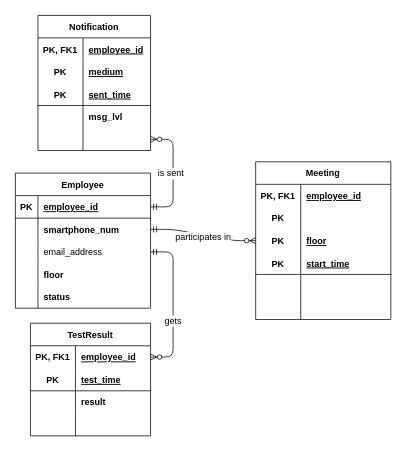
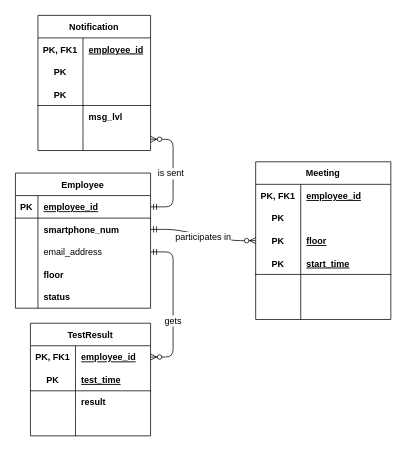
  <mxCell id="0" />
  <mxCell id="1" parent="0" />
  <mxCell id="2" value="Employee" style="shape=table;startSize=30;container=1;collapsible=1;childLayout=tableLayout;fixedRows=1;rowLines=0;fontStyle=1;align=center;resizeLast=1;" vertex="1" parent="1"><mxGeometry x="20" y="230" width="180" height="180" as="geometry" /></mxCell>
  <mxCell id="3" value="" style="shape=partialRectangle;collapsible=0;dropTarget=0;pointerEvents=0;fillColor=none;top=0;left=0;bottom=1;right=0;points=[[0,0.5],[1,0.5]];portConstraint=eastwest;" vertex="1" parent="2"><mxGeometry y="30" width="180" height="30" as="geometry" /></mxCell>
  <mxCell id="4" value="PK" style="shape=partialRectangle;connectable=0;fillColor=none;top=0;left=0;bottom=0;right=0;fontStyle=1;overflow=hidden;" vertex="1" parent="3"><mxGeometry width="30" height="30" as="geometry" /></mxCell>
  <mxCell id="5" value="employee_id" style="shape=partialRectangle;connectable=0;fillColor=none;top=0;left=0;bottom=0;right=0;align=left;spacingLeft=6;fontStyle=5;overflow=hidden;" vertex="1" parent="3"><mxGeometry x="30" width="150" height="30" as="geometry" /></mxCell>
  <mxCell id="6" value="" style="shape=partialRectangle;collapsible=0;dropTarget=0;pointerEvents=0;fillColor=none;top=0;left=0;bottom=0;right=0;points=[[0,0.5],[1,0.5]];portConstraint=eastwest;" vertex="1" parent="2"><mxGeometry y="60" width="180" height="30" as="geometry" /></mxCell>
  <mxCell id="7" value="" style="shape=partialRectangle;connectable=0;fillColor=none;top=0;left=0;bottom=0;right=0;editable=1;overflow=hidden;" vertex="1" parent="6"><mxGeometry width="30" height="30" as="geometry" /></mxCell>
  <mxCell id="8" value="smartphone_num" style="shape=partialRectangle;connectable=0;fillColor=none;top=0;left=0;bottom=0;right=0;align=left;spacingLeft=6;overflow=hidden;fontStyle=1" vertex="1" parent="6"><mxGeometry x="30" width="150" height="30" as="geometry" /></mxCell>
  <mxCell id="9" value="" style="shape=partialRectangle;collapsible=0;dropTarget=0;pointerEvents=0;fillColor=none;top=0;left=0;bottom=0;right=0;points=[[0,0.5],[1,0.5]];portConstraint=eastwest;" vertex="1" parent="2"><mxGeometry y="90" width="180" height="30" as="geometry" /></mxCell>
  <mxCell id="10" value="" style="shape=partialRectangle;connectable=0;fillColor=none;top=0;left=0;bottom=0;right=0;editable=1;overflow=hidden;" vertex="1" parent="9"><mxGeometry width="30" height="30" as="geometry" /></mxCell>
  <mxCell id="11" value="email_address" style="shape=partialRectangle;connectable=0;fillColor=none;top=0;left=0;bottom=0;right=0;align=left;spacingLeft=6;overflow=hidden;" vertex="1" parent="9"><mxGeometry x="30" width="150" height="30" as="geometry" /></mxCell>
  <mxCell id="12" style="shape=partialRectangle;collapsible=0;dropTarget=0;pointerEvents=0;fillColor=none;top=0;left=0;bottom=0;right=0;points=[[0,0.5],[1,0.5]];portConstraint=eastwest;" vertex="1" parent="2"><mxGeometry y="120" width="180" height="30" as="geometry" /></mxCell>
  <mxCell id="13" style="shape=partialRectangle;connectable=0;fillColor=none;top=0;left=0;bottom=0;right=0;editable=1;overflow=hidden;" vertex="1" parent="12"><mxGeometry width="30" height="30" as="geometry" /></mxCell>
  <mxCell id="14" value="floor" style="shape=partialRectangle;connectable=0;fillColor=none;top=0;left=0;bottom=0;right=0;align=left;spacingLeft=6;overflow=hidden;fontStyle=1" vertex="1" parent="12"><mxGeometry x="30" width="150" height="30" as="geometry" /></mxCell>
  <mxCell id="15" style="shape=partialRectangle;collapsible=0;dropTarget=0;pointerEvents=0;fillColor=none;top=0;left=0;bottom=0;right=0;points=[[0,0.5],[1,0.5]];portConstraint=eastwest;" vertex="1" parent="2"><mxGeometry y="150" width="180" height="30" as="geometry" /></mxCell>
  <mxCell id="16" style="shape=partialRectangle;connectable=0;fillColor=none;top=0;left=0;bottom=0;right=0;editable=1;overflow=hidden;" vertex="1" parent="15"><mxGeometry width="30" height="30" as="geometry" /></mxCell>
  <mxCell id="17" value="status" style="shape=partialRectangle;connectable=0;fillColor=none;top=0;left=0;bottom=0;right=0;align=left;spacingLeft=6;overflow=hidden;fontStyle=1" vertex="1" parent="15"><mxGeometry x="30" width="150" height="30" as="geometry" /></mxCell>
  <mxCell id="18" value="Meeting" style="shape=table;startSize=30;container=1;collapsible=1;childLayout=tableLayout;fixedRows=1;rowLines=0;fontStyle=1;align=center;resizeLast=1;" vertex="1" parent="1"><mxGeometry x="340" y="215" width="180" height="210" as="geometry" /></mxCell>
  <mxCell id="19" style="shape=partialRectangle;collapsible=0;dropTarget=0;pointerEvents=0;fillColor=none;top=0;left=0;bottom=0;right=0;points=[[0,0.5],[1,0.5]];portConstraint=eastwest;" vertex="1" parent="18"><mxGeometry y="30" width="180" height="30" as="geometry" /></mxCell>
  <mxCell id="20" value="PK, FK1" style="shape=partialRectangle;connectable=0;fillColor=none;top=0;left=0;bottom=0;right=0;fontStyle=1;overflow=hidden;" vertex="1" parent="19"><mxGeometry width="60" height="30" as="geometry" /></mxCell>
  <mxCell id="21" value="employee_id" style="shape=partialRectangle;connectable=0;fillColor=none;top=0;left=0;bottom=0;right=0;align=left;spacingLeft=6;fontStyle=5;overflow=hidden;" vertex="1" parent="19"><mxGeometry x="60" width="120" height="30" as="geometry" /></mxCell>
  <mxCell id="22" style="shape=partialRectangle;collapsible=0;dropTarget=0;pointerEvents=0;fillColor=none;top=0;left=0;bottom=0;right=0;points=[[0,0.5],[1,0.5]];portConstraint=eastwest;" vertex="1" parent="18"><mxGeometry y="60" width="180" height="30" as="geometry" /></mxCell>
  <mxCell id="23" value="PK" style="shape=partialRectangle;connectable=0;fillColor=none;top=0;left=0;bottom=0;right=0;fontStyle=1;overflow=hidden;" vertex="1" parent="22"><mxGeometry width="60" height="30" as="geometry" /></mxCell>
  <mxCell id="24" value="" style="shape=partialRectangle;collapsible=0;dropTarget=0;pointerEvents=0;fillColor=none;top=0;left=0;bottom=0;right=0;points=[[0,0.5],[1,0.5]];portConstraint=eastwest;" vertex="1" parent="18"><mxGeometry y="90" width="180" height="30" as="geometry" /></mxCell>
  <mxCell id="25" value="PK" style="shape=partialRectangle;connectable=0;fillColor=none;top=0;left=0;bottom=0;right=0;fontStyle=1;overflow=hidden;" vertex="1" parent="24"><mxGeometry width="60" height="30" as="geometry" /></mxCell>
  <mxCell id="26" value="floor" style="shape=partialRectangle;connectable=0;fillColor=none;top=0;left=0;bottom=0;right=0;align=left;spacingLeft=6;fontStyle=5;overflow=hidden;" vertex="1" parent="24"><mxGeometry x="60" width="120" height="30" as="geometry" /></mxCell>
  <mxCell id="27" value="" style="shape=partialRectangle;collapsible=0;dropTarget=0;pointerEvents=0;fillColor=none;top=0;left=0;bottom=1;right=0;points=[[0,0.5],[1,0.5]];portConstraint=eastwest;" vertex="1" parent="18"><mxGeometry y="120" width="180" height="30" as="geometry" /></mxCell>
  <mxCell id="28" value="PK" style="shape=partialRectangle;connectable=0;fillColor=none;top=0;left=0;bottom=0;right=0;fontStyle=1;overflow=hidden;" vertex="1" parent="27"><mxGeometry width="60" height="30" as="geometry" /></mxCell>
  <mxCell id="29" value="start_time" style="shape=partialRectangle;connectable=0;fillColor=none;top=0;left=0;bottom=0;right=0;align=left;spacingLeft=6;fontStyle=5;overflow=hidden;" vertex="1" parent="27"><mxGeometry x="60" width="120" height="30" as="geometry" /></mxCell>
  <mxCell id="30" value="" style="shape=partialRectangle;collapsible=0;dropTarget=0;pointerEvents=0;fillColor=none;top=0;left=0;bottom=0;right=0;points=[[0,0.5],[1,0.5]];portConstraint=eastwest;" vertex="1" parent="18"><mxGeometry y="150" width="180" height="30" as="geometry" /></mxCell>
  <mxCell id="31" value="" style="shape=partialRectangle;connectable=0;fillColor=none;top=0;left=0;bottom=0;right=0;editable=1;overflow=hidden;" vertex="1" parent="30"><mxGeometry width="60" height="30" as="geometry" /></mxCell>
  <mxCell id="32" value="" style="shape=partialRectangle;connectable=0;fillColor=none;top=0;left=0;bottom=0;right=0;align=left;spacingLeft=6;overflow=hidden;" vertex="1" parent="30"><mxGeometry x="60" width="120" height="30" as="geometry" /></mxCell>
  <mxCell id="33" value="" style="shape=partialRectangle;collapsible=0;dropTarget=0;pointerEvents=0;fillColor=none;top=0;left=0;bottom=0;right=0;points=[[0,0.5],[1,0.5]];portConstraint=eastwest;" vertex="1" parent="18"><mxGeometry y="180" width="180" height="30" as="geometry" /></mxCell>
  <mxCell id="34" value="" style="shape=partialRectangle;connectable=0;fillColor=none;top=0;left=0;bottom=0;right=0;editable=1;overflow=hidden;" vertex="1" parent="33"><mxGeometry width="60" height="30" as="geometry" /></mxCell>
  <mxCell id="35" value="" style="shape=partialRectangle;connectable=0;fillColor=none;top=0;left=0;bottom=0;right=0;align=left;spacingLeft=6;overflow=hidden;" vertex="1" parent="33"><mxGeometry x="60" width="120" height="30" as="geometry" /></mxCell>
  <mxCell id="36" value="Notification" style="shape=table;startSize=30;container=1;collapsible=1;childLayout=tableLayout;fixedRows=1;rowLines=0;fontStyle=1;align=center;resizeLast=1;" vertex="1" parent="1"><mxGeometry x="50" y="20" width="150" height="180" as="geometry" /></mxCell>
  <mxCell id="37" style="shape=partialRectangle;collapsible=0;dropTarget=0;pointerEvents=0;fillColor=none;top=0;left=0;bottom=0;right=0;points=[[0,0.5],[1,0.5]];portConstraint=eastwest;" vertex="1" parent="36"><mxGeometry y="30" width="150" height="30" as="geometry" /></mxCell>
  <mxCell id="38" value="PK, FK1" style="shape=partialRectangle;connectable=0;fillColor=none;top=0;left=0;bottom=0;right=0;fontStyle=1;overflow=hidden;" vertex="1" parent="37"><mxGeometry width="60" height="30" as="geometry" /></mxCell>
  <mxCell id="39" value="employee_id" style="shape=partialRectangle;connectable=0;fillColor=none;top=0;left=0;bottom=0;right=0;align=left;spacingLeft=6;fontStyle=5;overflow=hidden;" vertex="1" parent="37"><mxGeometry x="60" width="90" height="30" as="geometry" /></mxCell>
  <mxCell id="40" style="shape=partialRectangle;collapsible=0;dropTarget=0;pointerEvents=0;fillColor=none;top=0;left=0;bottom=0;right=0;points=[[0,0.5],[1,0.5]];portConstraint=eastwest;" vertex="1" parent="36"><mxGeometry y="60" width="150" height="30" as="geometry" /></mxCell>
  <mxCell id="41" value="PK" style="shape=partialRectangle;connectable=0;fillColor=none;top=0;left=0;bottom=0;right=0;fontStyle=1;overflow=hidden;" vertex="1" parent="40"><mxGeometry width="60" height="30" as="geometry" /></mxCell>
- <mxCell id="42" value="medium" style="shape=partialRectangle;connectable=0;fillColor=none;top=0;left=0;bottom=0;right=0;align=left;spacingLeft=6;fontStyle=5;overflow=hidden;" vertex="1" parent="40"><mxGeometry x="60" width="90" height="30" as="geometry" /></mxCell>
  <mxCell id="43" value="" style="shape=partialRectangle;collapsible=0;dropTarget=0;pointerEvents=0;fillColor=none;top=0;left=0;bottom=1;right=0;points=[[0,0.5],[1,0.5]];portConstraint=eastwest;" vertex="1" parent="36"><mxGeometry y="90" width="150" height="30" as="geometry" /></mxCell>
  <mxCell id="44" value="PK" style="shape=partialRectangle;connectable=0;fillColor=none;top=0;left=0;bottom=0;right=0;fontStyle=1;overflow=hidden;" vertex="1" parent="43"><mxGeometry width="60" height="30" as="geometry" /></mxCell>
- <mxCell id="45" value="sent_time" style="shape=partialRectangle;connectable=0;fillColor=none;top=0;left=0;bottom=0;right=0;align=left;spacingLeft=6;fontStyle=5;overflow=hidden;" vertex="1" parent="43"><mxGeometry x="60" width="90" height="30" as="geometry" /></mxCell>
  <mxCell id="46" value="" style="shape=partialRectangle;collapsible=0;dropTarget=0;pointerEvents=0;fillColor=none;top=0;left=0;bottom=0;right=0;points=[[0,0.5],[1,0.5]];portConstraint=eastwest;" vertex="1" parent="36"><mxGeometry y="120" width="150" height="30" as="geometry" /></mxCell>
  <mxCell id="47" value="" style="shape=partialRectangle;connectable=0;fillColor=none;top=0;left=0;bottom=0;right=0;editable=1;overflow=hidden;" vertex="1" parent="46"><mxGeometry width="60" height="30" as="geometry" /></mxCell>
  <mxCell id="48" value="msg_lvl" style="shape=partialRectangle;connectable=0;fillColor=none;top=0;left=0;bottom=0;right=0;align=left;spacingLeft=6;overflow=hidden;fontStyle=1" vertex="1" parent="46"><mxGeometry x="60" width="90" height="30" as="geometry" /></mxCell>
  <mxCell id="49" value="" style="shape=partialRectangle;collapsible=0;dropTarget=0;pointerEvents=0;fillColor=none;top=0;left=0;bottom=0;right=0;points=[[0,0.5],[1,0.5]];portConstraint=eastwest;" vertex="1" parent="36"><mxGeometry y="150" width="150" height="30" as="geometry" /></mxCell>
  <mxCell id="50" value="" style="shape=partialRectangle;connectable=0;fillColor=none;top=0;left=0;bottom=0;right=0;editable=1;overflow=hidden;" vertex="1" parent="49"><mxGeometry width="60" height="30" as="geometry" /></mxCell>
  <mxCell id="51" value="" style="shape=partialRectangle;connectable=0;fillColor=none;top=0;left=0;bottom=0;right=0;align=left;spacingLeft=6;overflow=hidden;" vertex="1" parent="49"><mxGeometry x="60" width="90" height="30" as="geometry" /></mxCell>
  <mxCell id="52" value="TestResult" style="shape=table;startSize=30;container=1;collapsible=1;childLayout=tableLayout;fixedRows=1;rowLines=0;fontStyle=1;align=center;resizeLast=1;" vertex="1" parent="1"><mxGeometry x="40" y="430" width="160" height="150" as="geometry" /></mxCell>
  <mxCell id="53" style="shape=partialRectangle;collapsible=0;dropTarget=0;pointerEvents=0;fillColor=none;top=0;left=0;bottom=0;right=0;points=[[0,0.5],[1,0.5]];portConstraint=eastwest;" vertex="1" parent="52"><mxGeometry y="30" width="160" height="30" as="geometry" /></mxCell>
  <mxCell id="54" value="PK, FK1" style="shape=partialRectangle;connectable=0;fillColor=none;top=0;left=0;bottom=0;right=0;fontStyle=1;overflow=hidden;" vertex="1" parent="53"><mxGeometry width="60" height="30" as="geometry" /></mxCell>
  <mxCell id="55" value="employee_id" style="shape=partialRectangle;connectable=0;fillColor=none;top=0;left=0;bottom=0;right=0;align=left;spacingLeft=6;fontStyle=5;overflow=hidden;" vertex="1" parent="53"><mxGeometry x="60" width="100" height="30" as="geometry" /></mxCell>
  <mxCell id="56" value="" style="shape=partialRectangle;collapsible=0;dropTarget=0;pointerEvents=0;fillColor=none;top=0;left=0;bottom=1;right=0;points=[[0,0.5],[1,0.5]];portConstraint=eastwest;" vertex="1" parent="52"><mxGeometry y="60" width="160" height="30" as="geometry" /></mxCell>
  <mxCell id="57" value="PK" style="shape=partialRectangle;connectable=0;fillColor=none;top=0;left=0;bottom=0;right=0;fontStyle=1;overflow=hidden;" vertex="1" parent="56"><mxGeometry width="60" height="30" as="geometry" /></mxCell>
  <mxCell id="58" value="test_time" style="shape=partialRectangle;connectable=0;fillColor=none;top=0;left=0;bottom=0;right=0;align=left;spacingLeft=6;fontStyle=5;overflow=hidden;" vertex="1" parent="56"><mxGeometry x="60" width="100" height="30" as="geometry" /></mxCell>
  <mxCell id="59" value="" style="shape=partialRectangle;collapsible=0;dropTarget=0;pointerEvents=0;fillColor=none;top=0;left=0;bottom=0;right=0;points=[[0,0.5],[1,0.5]];portConstraint=eastwest;" vertex="1" parent="52"><mxGeometry y="90" width="160" height="30" as="geometry" /></mxCell>
  <mxCell id="60" value="" style="shape=partialRectangle;connectable=0;fillColor=none;top=0;left=0;bottom=0;right=0;editable=1;overflow=hidden;" vertex="1" parent="59"><mxGeometry width="60" height="30" as="geometry" /></mxCell>
  <mxCell id="61" value="result" style="shape=partialRectangle;connectable=0;fillColor=none;top=0;left=0;bottom=0;right=0;align=left;spacingLeft=6;overflow=hidden;fontStyle=1" vertex="1" parent="59"><mxGeometry x="60" width="100" height="30" as="geometry" /></mxCell>
  <mxCell id="62" value="" style="shape=partialRectangle;collapsible=0;dropTarget=0;pointerEvents=0;fillColor=none;top=0;left=0;bottom=0;right=0;points=[[0,0.5],[1,0.5]];portConstraint=eastwest;" vertex="1" parent="52"><mxGeometry y="120" width="160" height="30" as="geometry" /></mxCell>
  <mxCell id="63" value="" style="shape=partialRectangle;connectable=0;fillColor=none;top=0;left=0;bottom=0;right=0;editable=1;overflow=hidden;" vertex="1" parent="62"><mxGeometry width="60" height="30" as="geometry" /></mxCell>
  <mxCell id="64" value="" style="shape=partialRectangle;connectable=0;fillColor=none;top=0;left=0;bottom=0;right=0;align=left;spacingLeft=6;overflow=hidden;" vertex="1" parent="62"><mxGeometry x="60" width="100" height="30" as="geometry" /></mxCell>
  <mxCell id="65" value="" style="edgeStyle=entityRelationEdgeStyle;fontSize=12;html=1;endArrow=ERzeroToMany;startArrow=ERmandOne;exitX=1;exitY=0.5;exitDx=0;exitDy=0;" edge="1" parent="1" source="9" target="53"><mxGeometry width="100" height="100" relative="1" as="geometry"><mxPoint x="120" y="450" as="sourcePoint" /><mxPoint x="240" y="500" as="targetPoint" /></mxGeometry></mxCell>
  <mxCell id="66" value="gets" style="edgeLabel;html=1;align=center;verticalAlign=middle;resizable=0;points=[];fontSize=12;" vertex="1" connectable="0" parent="65"><mxGeometry x="0.205" y="-1" relative="1" as="geometry"><mxPoint as="offset" /></mxGeometry></mxCell>
  <mxCell id="67" value="" style="edgeStyle=entityRelationEdgeStyle;fontSize=12;html=1;endArrow=ERzeroToMany;startArrow=ERmandOne;exitX=1;exitY=0.5;exitDx=0;exitDy=0;" edge="1" parent="1" source="3" target="49"><mxGeometry width="100" height="100" relative="1" as="geometry"><mxPoint x="70" y="190" as="sourcePoint" /><mxPoint x="30" y="95" as="targetPoint" /></mxGeometry></mxCell>
  <mxCell id="68" value="is sent" style="edgeLabel;html=1;align=center;verticalAlign=middle;resizable=0;points=[];fontSize=12;" vertex="1" connectable="0" parent="67"><mxGeometry y="4" relative="1" as="geometry"><mxPoint as="offset" /></mxGeometry></mxCell>
  <mxCell id="69" value="" style="edgeStyle=entityRelationEdgeStyle;fontSize=12;html=1;endArrow=ERzeroToMany;startArrow=ERmandOne;exitX=1;exitY=0.5;exitDx=0;exitDy=0;entryX=0;entryY=0.5;entryDx=0;entryDy=0;" edge="1" parent="1" source="6" target="24"><mxGeometry width="100" height="100" relative="1" as="geometry"><mxPoint x="270" y="360" as="sourcePoint" /><mxPoint x="370" y="260" as="targetPoint" /></mxGeometry></mxCell>
  <mxCell id="70" value="participates in" style="edgeLabel;html=1;align=center;verticalAlign=middle;resizable=0;points=[];fontSize=12;" vertex="1" connectable="0" parent="69"><mxGeometry x="0.009" y="-3" relative="1" as="geometry"><mxPoint as="offset" /></mxGeometry></mxCell>
